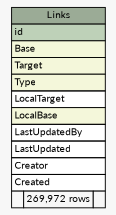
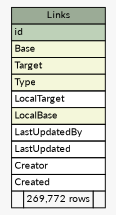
  digraph {
    bgcolor="#f7f7f7"
    fontname=Lato
    fontsize=11
    nodesep=0.18
    rankdir=RL
    ranksep=0.46
-   n1 [fontname=Lato fontsize=11 label=<     <TABLE BORDER="0" CELLBORDER="1" CELLSPACING="0" BGCOLOR="#ffffff">       <TR><TD COLSPAN="3" BGCOLOR="#9bab96" ALIGN="CENTER">Links</TD></TR>       <TR><TD PORT="id" COLSPAN="3" BGCOLOR="#bed1b8" ALIGN="LEFT">id</TD></TR>       <TR><TD PORT="Base" COLSPAN="3" BGCOLOR="#f4f7da" ALIGN="LEFT">Base</TD></TR>       <TR><TD PORT="Target" COLSPAN="3" BGCOLOR="#f4f7da" ALIGN="LEFT">Target</TD></TR>       <TR><TD PORT="Type" COLSPAN="3" BGCOLOR="#f4f7da" ALIGN="LEFT">Type</TD></TR>       <TR><TD PORT="LocalTarget" COLSPAN="3" ALIGN="LEFT">LocalTarget</TD></TR>       <TR><TD PORT="LocalBase" COLSPAN="3" BGCOLOR="#f4f7da" ALIGN="LEFT">LocalBase</TD></TR>       <TR><TD PORT="LastUpdatedBy" COLSPAN="3" ALIGN="LEFT">LastUpdatedBy</TD></TR>       <TR><TD PORT="LastUpdated" COLSPAN="3" ALIGN="LEFT">LastUpdated</TD></TR>       <TR><TD PORT="Creator" COLSPAN="3" ALIGN="LEFT">Creator</TD></TR>       <TR><TD PORT="Created" COLSPAN="3" ALIGN="LEFT">Created</TD></TR>       <TR><TD ALIGN="LEFT" BGCOLOR="#f7f7f7">  </TD><TD ALIGN="RIGHT" BGCOLOR="#f7f7f7">269,972 rows</TD><TD ALIGN="RIGHT" BGCOLOR="#f7f7f7">  </TD></TR>     </TABLE>> shape=plaintext]
+   n1 [fontname=Lato fontsize=11 label=<     <TABLE BORDER="0" CELLBORDER="1" CELLSPACING="0" BGCOLOR="#ffffff">       <TR><TD COLSPAN="3" BGCOLOR="#9bab96" ALIGN="CENTER">Links</TD></TR>       <TR><TD PORT="id" COLSPAN="3" BGCOLOR="#bed1b8" ALIGN="LEFT">id</TD></TR>       <TR><TD PORT="Base" COLSPAN="3" BGCOLOR="#f4f7da" ALIGN="LEFT">Base</TD></TR>       <TR><TD PORT="Target" COLSPAN="3" BGCOLOR="#f4f7da" ALIGN="LEFT">Target</TD></TR>       <TR><TD PORT="Type" COLSPAN="3" BGCOLOR="#f4f7da" ALIGN="LEFT">Type</TD></TR>       <TR><TD PORT="LocalTarget" COLSPAN="3" ALIGN="LEFT">LocalTarget</TD></TR>       <TR><TD PORT="LocalBase" COLSPAN="3" BGCOLOR="#f4f7da" ALIGN="LEFT">LocalBase</TD></TR>       <TR><TD PORT="LastUpdatedBy" COLSPAN="3" ALIGN="LEFT">LastUpdatedBy</TD></TR>       <TR><TD PORT="LastUpdated" COLSPAN="3" ALIGN="LEFT">LastUpdated</TD></TR>       <TR><TD PORT="Creator" COLSPAN="3" ALIGN="LEFT">Creator</TD></TR>       <TR><TD PORT="Created" COLSPAN="3" ALIGN="LEFT">Created</TD></TR>       <TR><TD ALIGN="LEFT" BGCOLOR="#f7f7f7">  </TD><TD ALIGN="RIGHT" BGCOLOR="#f7f7f7">269,772 rows</TD><TD ALIGN="RIGHT" BGCOLOR="#f7f7f7">  </TD></TR>     </TABLE>> shape=plaintext]
  }
